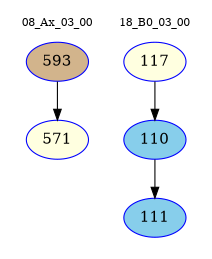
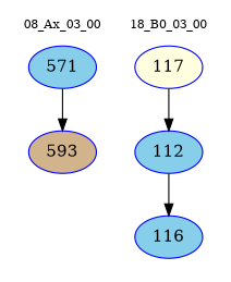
  digraph {
    node [color=blue fillcolor=lightyellow style=filled]
    edge [color=black]
-   n1 [label=571]
+   n1 [fillcolor=skyblue label=571]
    n2 [fillcolor=tan label=593]
-   n3 [fillcolor=skyblue label=110]
+   n3 [fillcolor=skyblue label=112]
    n4 [label=117]
-   n5 [fillcolor=skyblue label=111]
+   n5 [fillcolor=skyblue label=116]
    subgraph cluster_1 {
      color=white
      fontsize=10
      label="08_Ax_03_00"
      n1
      n2
    }
    subgraph cluster_2 {
      color=white
      fontsize=10
      label="18_B0_03_00"
      n3
      n4
      n5
    }
-   n2 -> n1
+   n1 -> n2
    n3 -> n5
    n4 -> n3
  }
